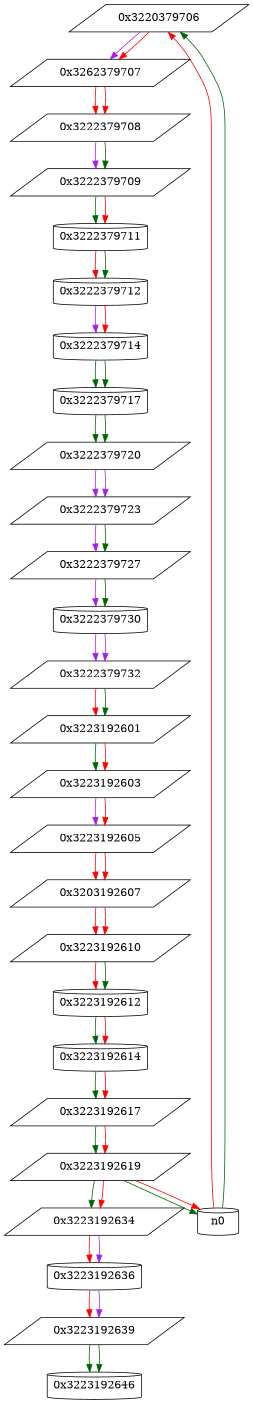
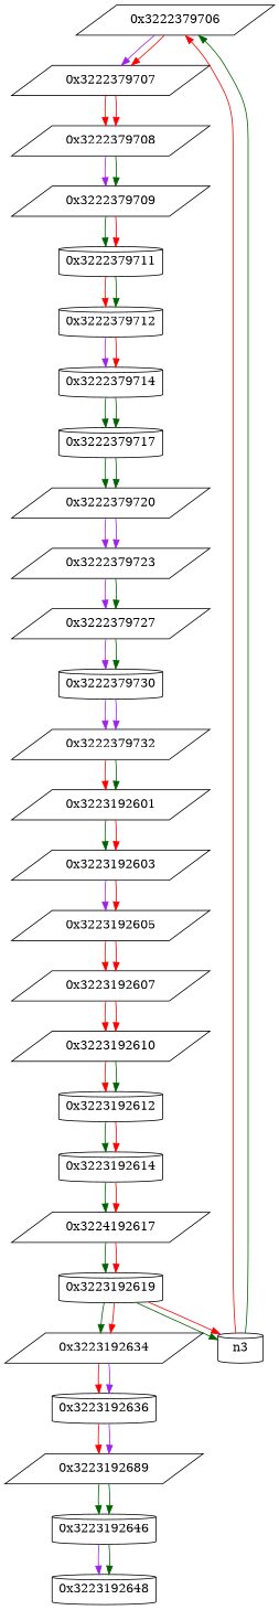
  digraph {
    node [shape=parallelogram]
    edge [color=red]
-   n1 [label="0x3220379706"]
-   n2 [label="0x3262379707"]
+   n1 [label="0x3222379706"]
+   n2 [label="0x3222379707"]
    n3 [label="0x3222379708"]
    n4 [label="0x3222379709"]
    n5 [label="0x3222379711" shape=cylinder]
    n6 [label="0x3222379712" shape=cylinder]
    n7 [label="0x3222379714" shape=cylinder]
    n8 [label="0x3222379717" shape=cylinder]
    n9 [label="0x3222379720"]
    n10 [label="0x3222379723"]
    n11 [label="0x3222379727"]
    n12 [label="0x3222379730" shape=cylinder]
    n13 [label="0x3222379732"]
    n14 [label="0x3223192601"]
    n15 [label="0x3223192603"]
    n16 [label="0x3223192605"]
-   n17 [label="0x3203192607"]
+   n17 [label="0x3223192607"]
    n18 [label="0x3223192610"]
    n19 [label="0x3223192612" shape=cylinder]
    n20 [label="0x3223192614" shape=cylinder]
-   n21 [label="0x3223192617"]
-   n22 [label="0x3223192619"]
+   n21 [label="0x3224192617"]
+   n22 [label="0x3223192619" shape=cylinder]
    n23 [label="0x3223192634"]
-   n0 [shape=cylinder]
+   n0 [shape=cylinder label=n3]
    n24 [label="0x3223192636" shape=cylinder]
-   n25 [label="0x3223192639"]
+   n25 [label="0x3223192689"]
    n26 [label="0x3223192646" shape=cylinder]
+   n27 [label="0x3223192648" shape=cylinder]
    n1 -> n2 [color=purple]
    n1 -> n2
    n2 -> n3
    n2 -> n3
    n3 -> n4 [color=purple]
    n3 -> n4 [color=darkgreen]
    n4 -> n5 [color=darkgreen]
    n4 -> n5
    n5 -> n6
    n5 -> n6 [color=darkgreen]
    n6 -> n7 [color=purple]
    n6 -> n7
    n7 -> n8 [color=darkgreen]
    n7 -> n8 [color=darkgreen]
    n8 -> n9 [color=darkgreen]
    n8 -> n9 [color=darkgreen]
    n9 -> n10 [color=purple]
    n9 -> n10 [color=purple]
    n10 -> n11 [color=purple]
    n10 -> n11 [color=darkgreen]
    n11 -> n12 [color=purple]
    n11 -> n12 [color=darkgreen]
    n12 -> n13 [color=purple]
    n12 -> n13 [color=purple]
    n13 -> n14
    n13 -> n14 [color=darkgreen]
    n14 -> n15 [color=darkgreen]
    n14 -> n15
    n15 -> n16 [color=purple]
    n15 -> n16
    n16 -> n17
    n16 -> n17
    n17 -> n18
    n17 -> n18
    n18 -> n19
    n18 -> n19 [color=darkgreen]
    n19 -> n20 [color=darkgreen]
    n19 -> n20
    n20 -> n21 [color=darkgreen]
    n20 -> n21
    n21 -> n22 [color=darkgreen]
    n21 -> n22
    n22 -> n23 [color=darkgreen]
    n22 -> n23
    n22 -> n0 [color=darkgreen]
    n22 -> n0
    n23 -> n24
    n23 -> n24 [color=purple]
    n0 -> n1
    n0 -> n1 [color=darkgreen]
    n24 -> n25
    n24 -> n25 [color=purple]
    n25 -> n26 [color=darkgreen]
    n25 -> n26 [color=darkgreen]
+   n26 -> n27 [color=purple]
+   n26 -> n27 [color=darkgreen]
  }
